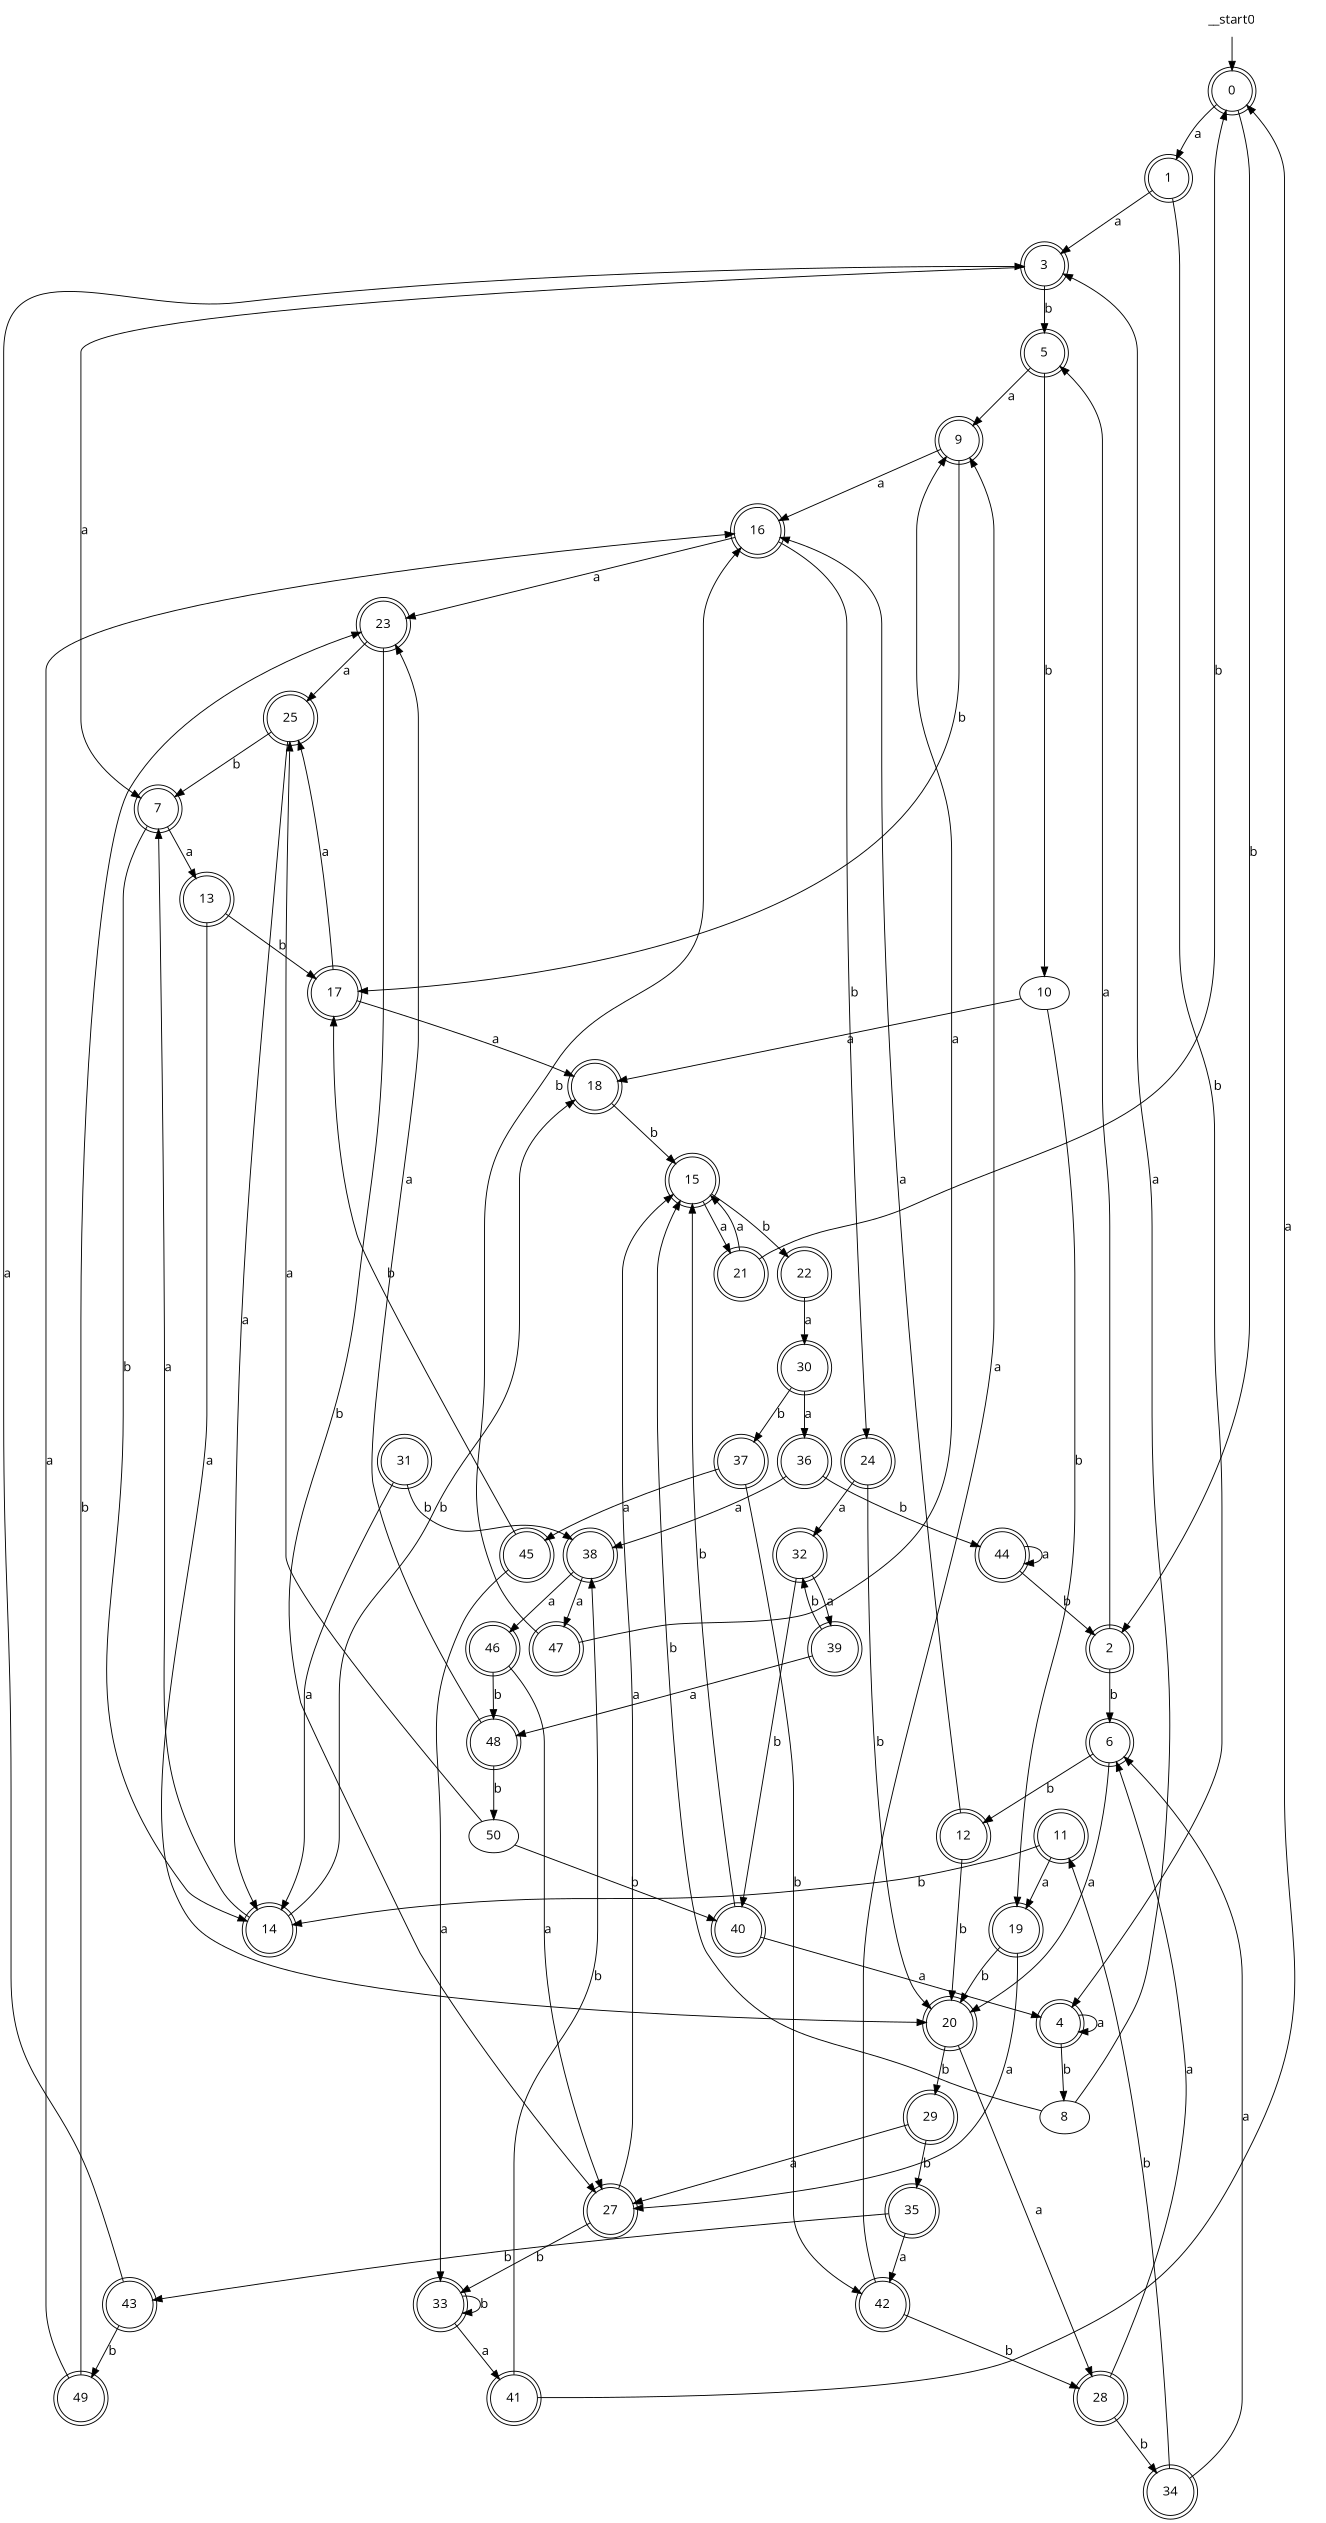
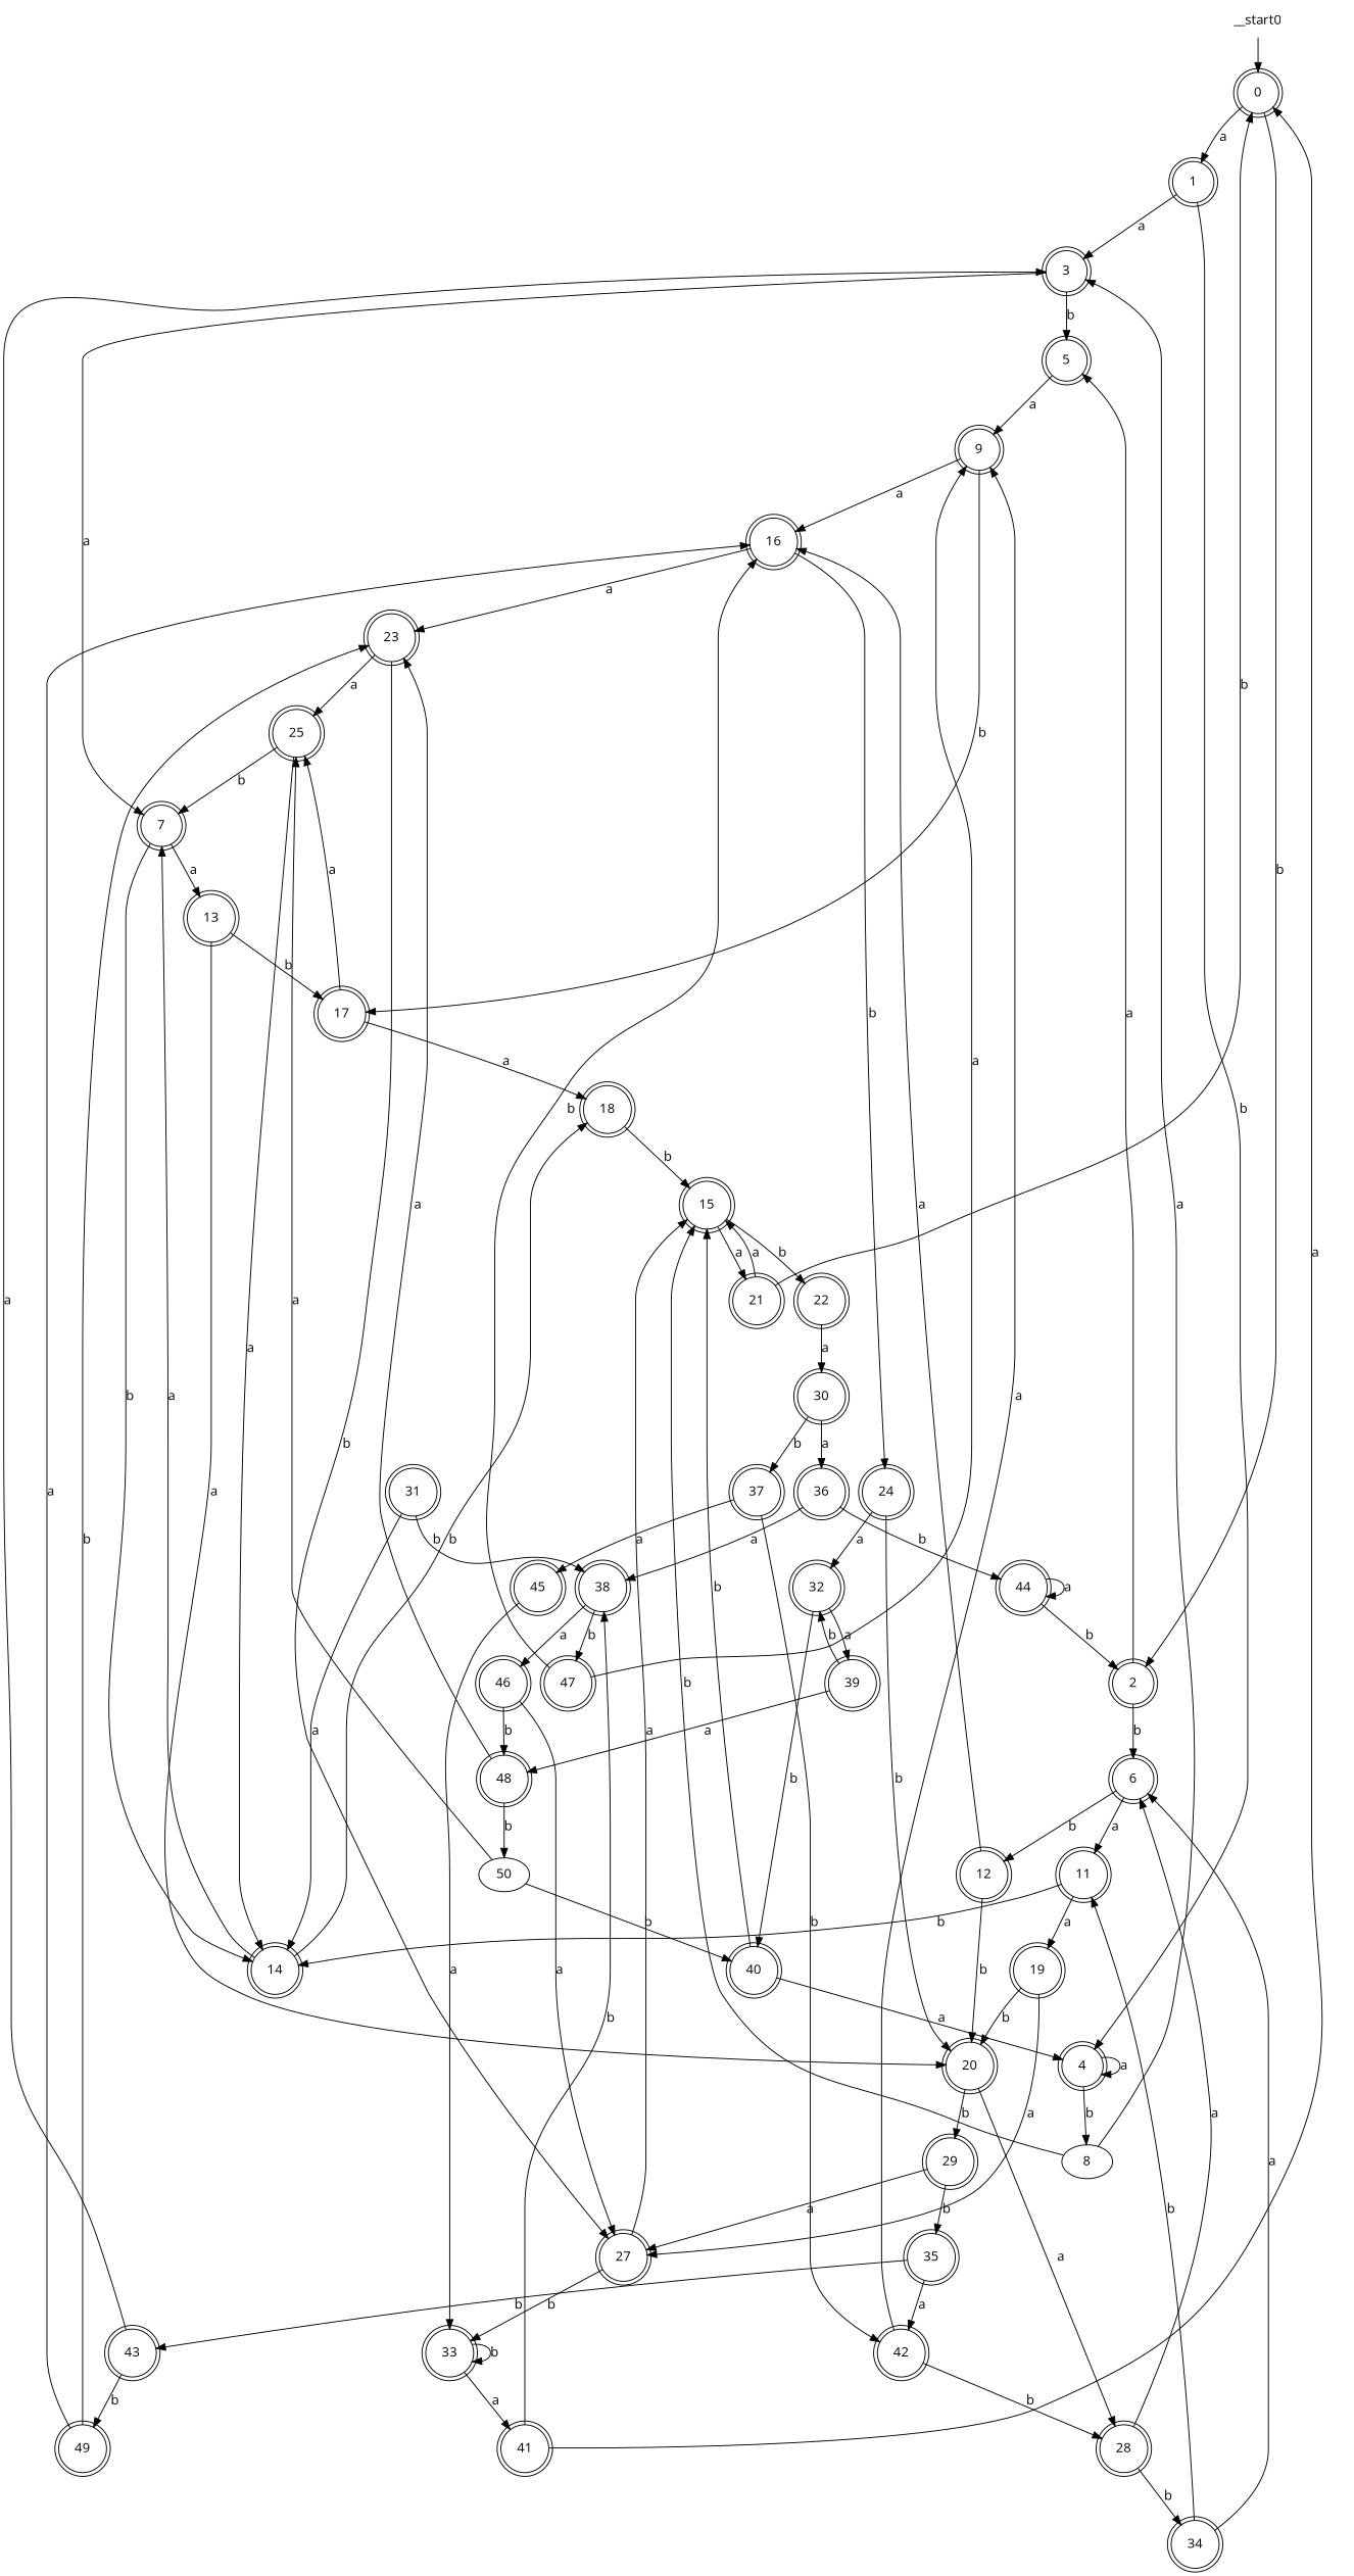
  digraph {
    fontname="Open Sans"
    node [fontname="Open Sans" shape=doublecircle]
    edge [fontname="Open Sans"]
    __start0 [shape=none]
    0
    1
    2
    3
    4
    5
    6
    7
    8 [shape=""]
    9
-   10 [shape=""]
    11
    12
    13
    14
    15
    16
    17
    18
    19
    20
    21
    22
    23
    24
    25
    27
    28
    29
    30
    32
    33
    34
    35
    36
    37
    31
    38
    39
    40
    41
    42
    43
    44
    45
    46
    47
    48
    49
    50 [shape=""]
    __start0 -> 0
    0 -> 1 [label=a]
    0 -> 2 [label=b]
    1 -> 3 [label=a]
    1 -> 4 [label=b]
    2 -> 5 [label=a]
    2 -> 6 [label=b]
    3 -> 5 [label=b]
    3 -> 7 [label=a]
    4 -> 4 [label=a]
    4 -> 8 [label=b]
    5 -> 9 [label=a]
-   5 -> 10 [label=b]
-   6 -> 20 [label=a]
+   6 -> 11 [label=a]
    6 -> 12 [label=b]
    7 -> 13 [label=a]
    7 -> 14 [label=b]
    8 -> 3 [label=a]
    8 -> 15 [label=b]
    9 -> 16 [label=a]
    9 -> 17 [label=b]
-   10 -> 18 [label=a]
-   10 -> 19 [label=b]
    11 -> 14 [label=b]
    11 -> 19 [label=a]
    12 -> 16 [label=a]
    12 -> 20 [label=b]
    13 -> 17 [label=b]
    13 -> 20 [label=a]
    14 -> 7 [label=a]
    14 -> 18 [label=b]
    15 -> 21 [label=a]
    15 -> 22 [label=b]
    16 -> 23 [label=a]
    16 -> 24 [label=b]
    17 -> 18 [label=a]
    17 -> 25 [label=a]
    18 -> 15 [label=b]
    19 -> 20 [label=b]
    19 -> 27 [label=a]
    20 -> 28 [label=a]
    20 -> 29 [label=b]
    21 -> 0 [label=b]
    21 -> 15 [label=a]
    22 -> 30 [label=a]
    23 -> 25 [label=a]
    23 -> 27 [label=b]
    24 -> 20 [label=b]
    24 -> 32 [label=a]
    25 -> 7 [label=b]
    25 -> 14 [label=a]
    27 -> 15 [label=a]
    27 -> 33 [label=b]
    28 -> 6 [label=a]
    28 -> 34 [label=b]
    29 -> 27 [label=a]
    29 -> 35 [label=b]
    30 -> 36 [label=a]
    30 -> 37 [label=b]
    32 -> 39 [label=a]
    32 -> 40 [label=b]
    33 -> 33 [label=b]
    33 -> 41 [label=a]
    34 -> 6 [label=a]
    34 -> 11 [label=b]
    35 -> 42 [label=a]
    35 -> 43 [label=b]
    36 -> 38 [label=a]
    36 -> 44 [label=b]
    37 -> 42 [label=b]
    37 -> 45 [label=a]
    31 -> 14 [label=a]
    31 -> 38 [label=b]
    38 -> 46 [label=a]
-   38 -> 47 [label=a]
+   38 -> 47 [label=b]
    39 -> 32 [label=b]
    39 -> 48 [label=a]
    40 -> 4 [label=a]
    40 -> 15 [label=b]
    41 -> 0 [label=a]
    41 -> 38 [label=b]
    42 -> 9 [label=a]
    42 -> 28 [label=b]
    43 -> 3 [label=a]
    43 -> 49 [label=b]
    44 -> 2 [label=b]
    44 -> 44 [label=a]
-   45 -> 17 [label=b]
    45 -> 33 [label=a]
    46 -> 27 [label=a]
    46 -> 48 [label=b]
    47 -> 9 [label=a]
    47 -> 16 [label=b]
    48 -> 23 [label=a]
    48 -> 50 [label=b]
    49 -> 16 [label=a]
    49 -> 23 [label=b]
    50 -> 25 [label=a]
    50 -> 40 [label=b]
  }
